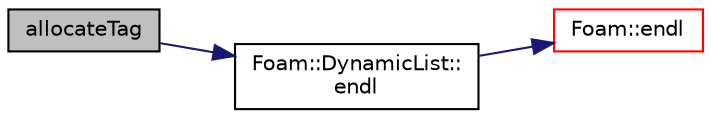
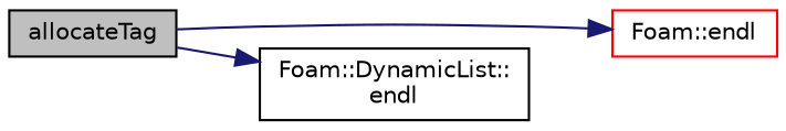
  digraph {
    rankdir=LR
    node [color=black fontname=Helvetica fontsize=10 shape=record]
    edge [color=midnightblue fontname=Helvetica fontsize=10 labelfontname=Helvetica labelfontsize=10 style=solid]
    n1 [fillcolor=grey75 fontcolor=black height=0.2 label=allocateTag style=filled width=0.4]
    n2 [color=red height=0.2 label="Foam::endl" width=0.4]
    n3 [height=0.2 label="Foam::DynamicList::\lendl" width=0.4]
-   n3 -> n2
+   n1 -> n2
    n1 -> n3
  }
